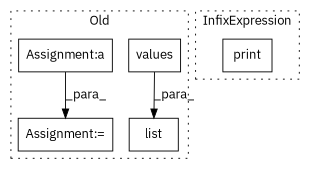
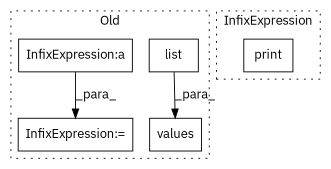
  digraph {
    fontname="IBM Plex Sans"
    node [a=32 fontname="IBM Plex Sans" shape=box]
    edge [fontname="IBM Plex Sans"]
    n1 [l=8 label=values s=37005]
-   n2 [a=7 l=2 label="Assignment:=" s=36873]
+   n2 [a=7 l=2 label="InfixExpression:=" s=36873]
    n3 [l="5,1" label=list s="36973,37013"]
-   n4 [a=27 l=3 label="Assignment:a" s=37015]
+   n4 [a=27 l=3 label="InfixExpression:a" s=37015]
    n5 [l="6,1" label=print s="36794,36824"]
    subgraph cluster_1 {
      label=Old
      style=dotted
      n1
      n2
      n3
      n4
    }
    subgraph cluster_2 {
      label=InfixExpression
      style=dotted
      n5
    }
-   n1 -> n3 [label=_para_]
+   n3 -> n1 [label=_para_]
    n4 -> n2 [label=_para_]
  }
